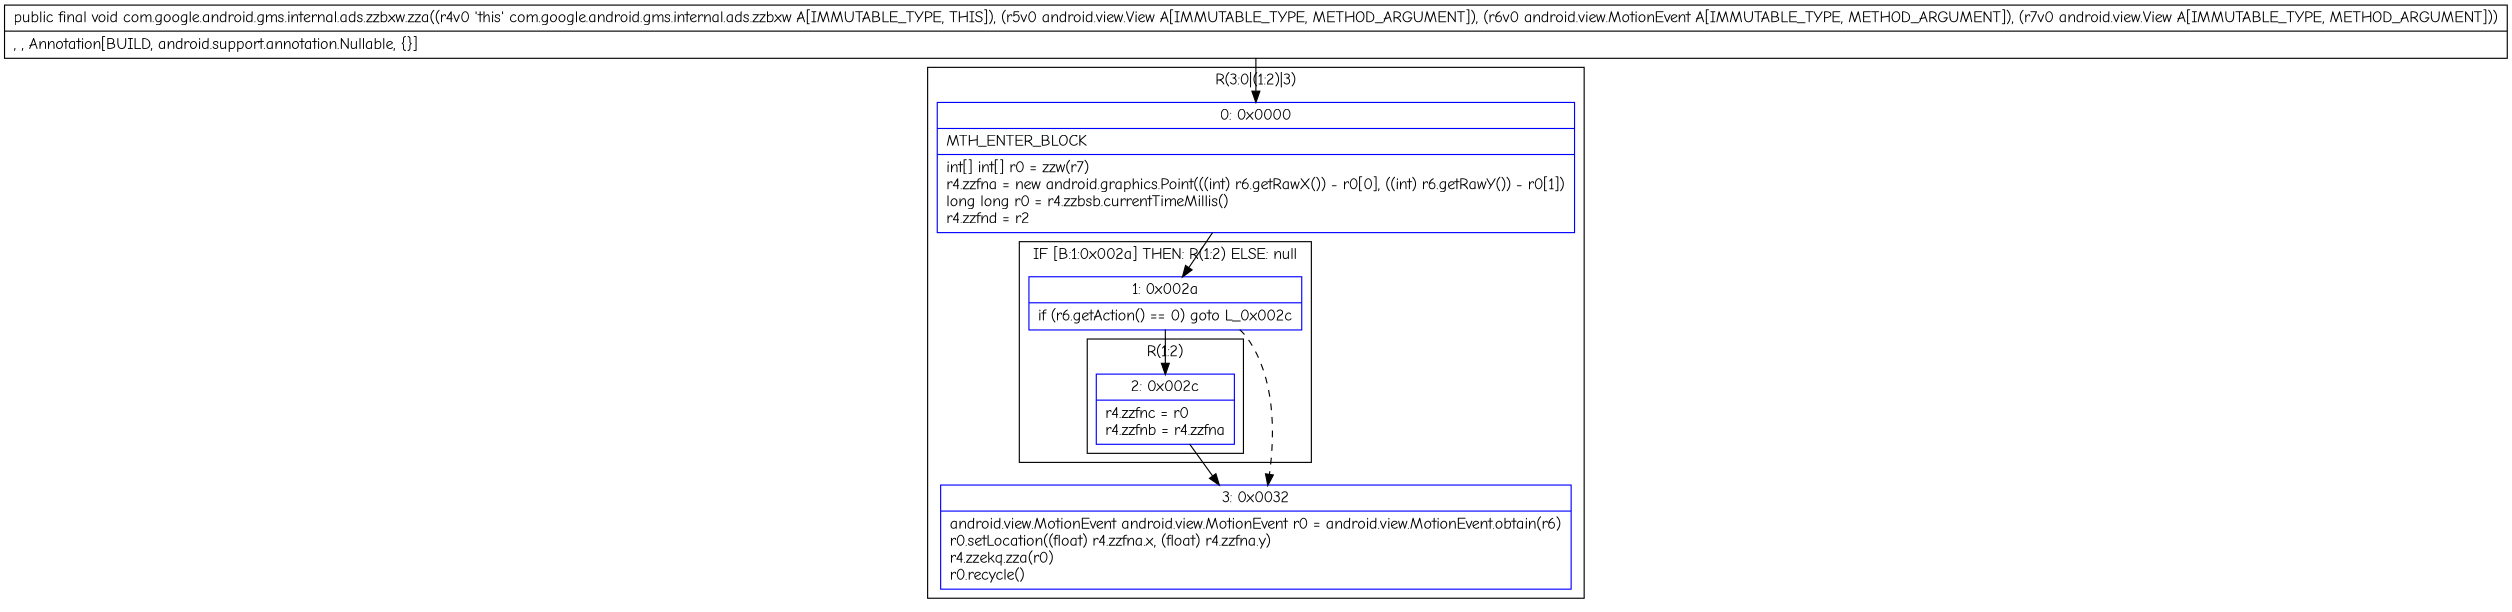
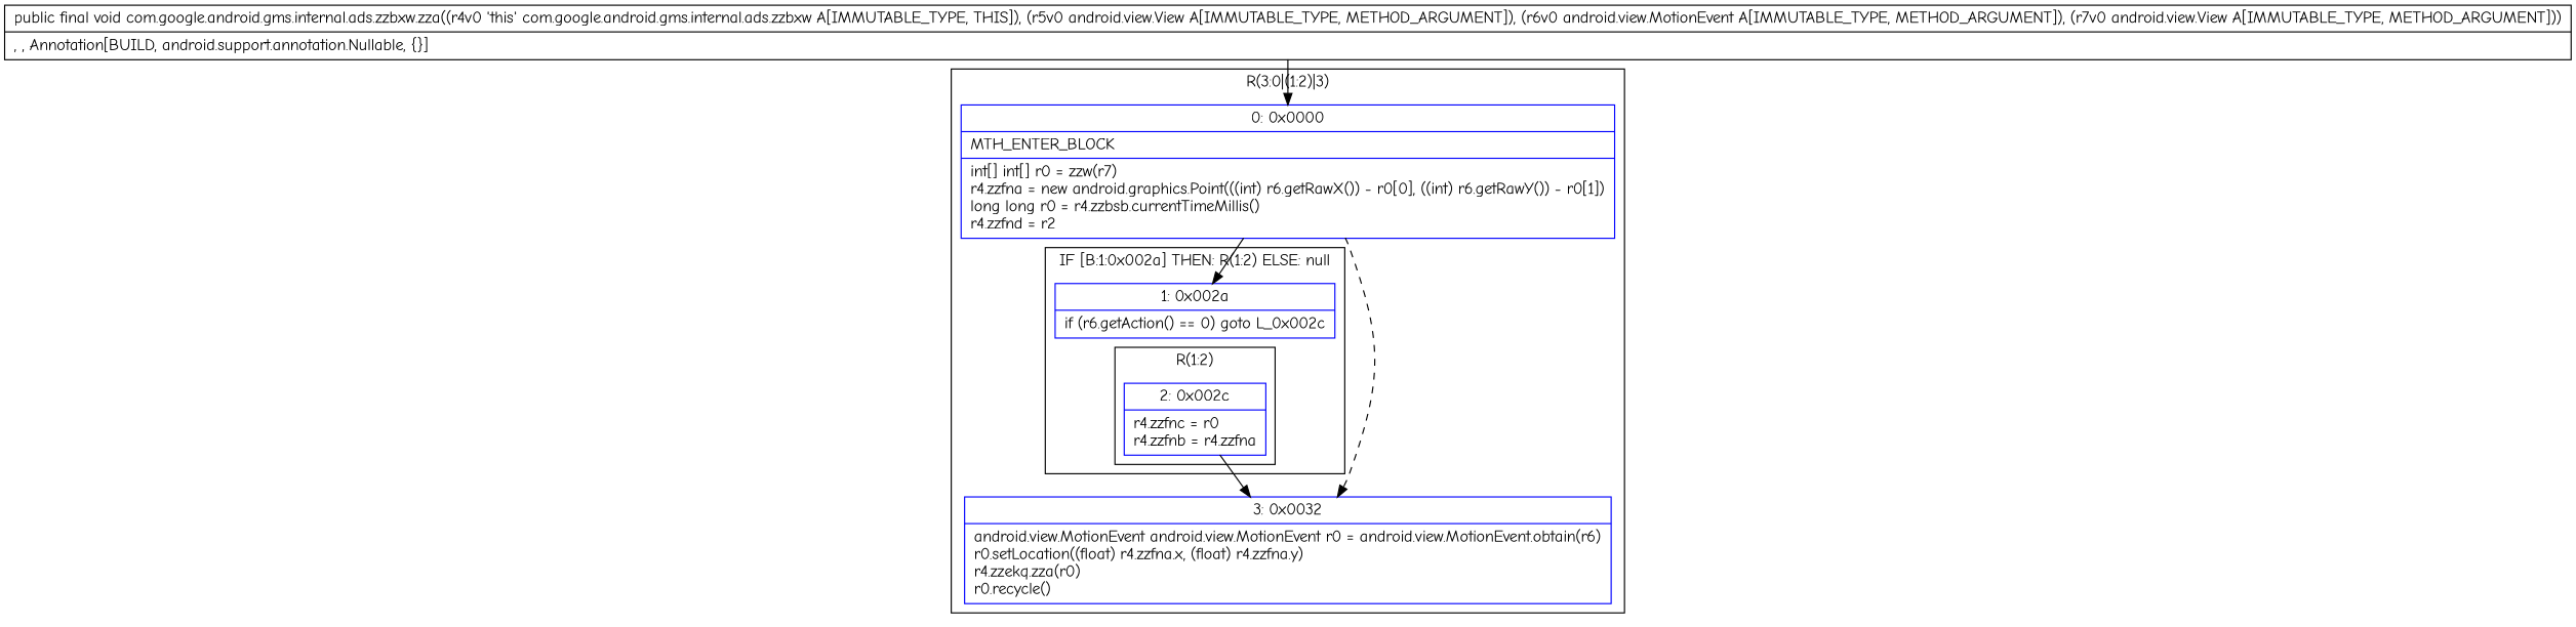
  digraph {
    fontname="Comic Neue"
    node [color=blue fontname="Comic Neue" shape=record]
    edge [fontname="Comic Neue"]
    n1 [label="{2\:\ 0x002c|r4.zzfnc = r0\lr4.zzfnb = r4.zzfna\l}"]
    n2 [label="{1\:\ 0x002a|if (r6.getAction() == 0) goto L_0x002c\l}"]
    n3 [label="{0\:\ 0x0000|MTH_ENTER_BLOCK\l|int[] int[] r0 = zzw(r7)\lr4.zzfna = new android.graphics.Point(((int) r6.getRawX()) \- r0[0], ((int) r6.getRawY()) \- r0[1])\llong long r0 = r4.zzbsb.currentTimeMillis()\lr4.zzfnd = r2\l}"]
    n4 [label="{3\:\ 0x0032|android.view.MotionEvent android.view.MotionEvent r0 = android.view.MotionEvent.obtain(r6)\lr0.setLocation((float) r4.zzfna.x, (float) r4.zzfna.y)\lr4.zzekq.zza(r0)\lr0.recycle()\l}"]
    n5 [label="{public final void com.google.android.gms.internal.ads.zzbxw.zza((r4v0 'this' com.google.android.gms.internal.ads.zzbxw A[IMMUTABLE_TYPE, THIS]), (r5v0 android.view.View A[IMMUTABLE_TYPE, METHOD_ARGUMENT]), (r6v0 android.view.MotionEvent A[IMMUTABLE_TYPE, METHOD_ARGUMENT]), (r7v0 android.view.View A[IMMUTABLE_TYPE, METHOD_ARGUMENT]))  | , , Annotation[BUILD, android.support.annotation.Nullable, \{\}]\l}" color=""]
    subgraph cluster_1 {
      label="R(3:0|(1:2)|3)"
      n3
      n4
      subgraph cluster_2 {
        label="IF [B:1:0x002a] THEN: R(1:2) ELSE: null"
        n2
        subgraph cluster_3 {
          label="R(1:2)"
          n1
        }
      }
    }
    n1 -> n4
-   n2 -> n1
-   n2 -> n4 [style=dashed]
+   n3 -> n4 [style=dashed]
    n3 -> n2
    n5 -> n3
  }
